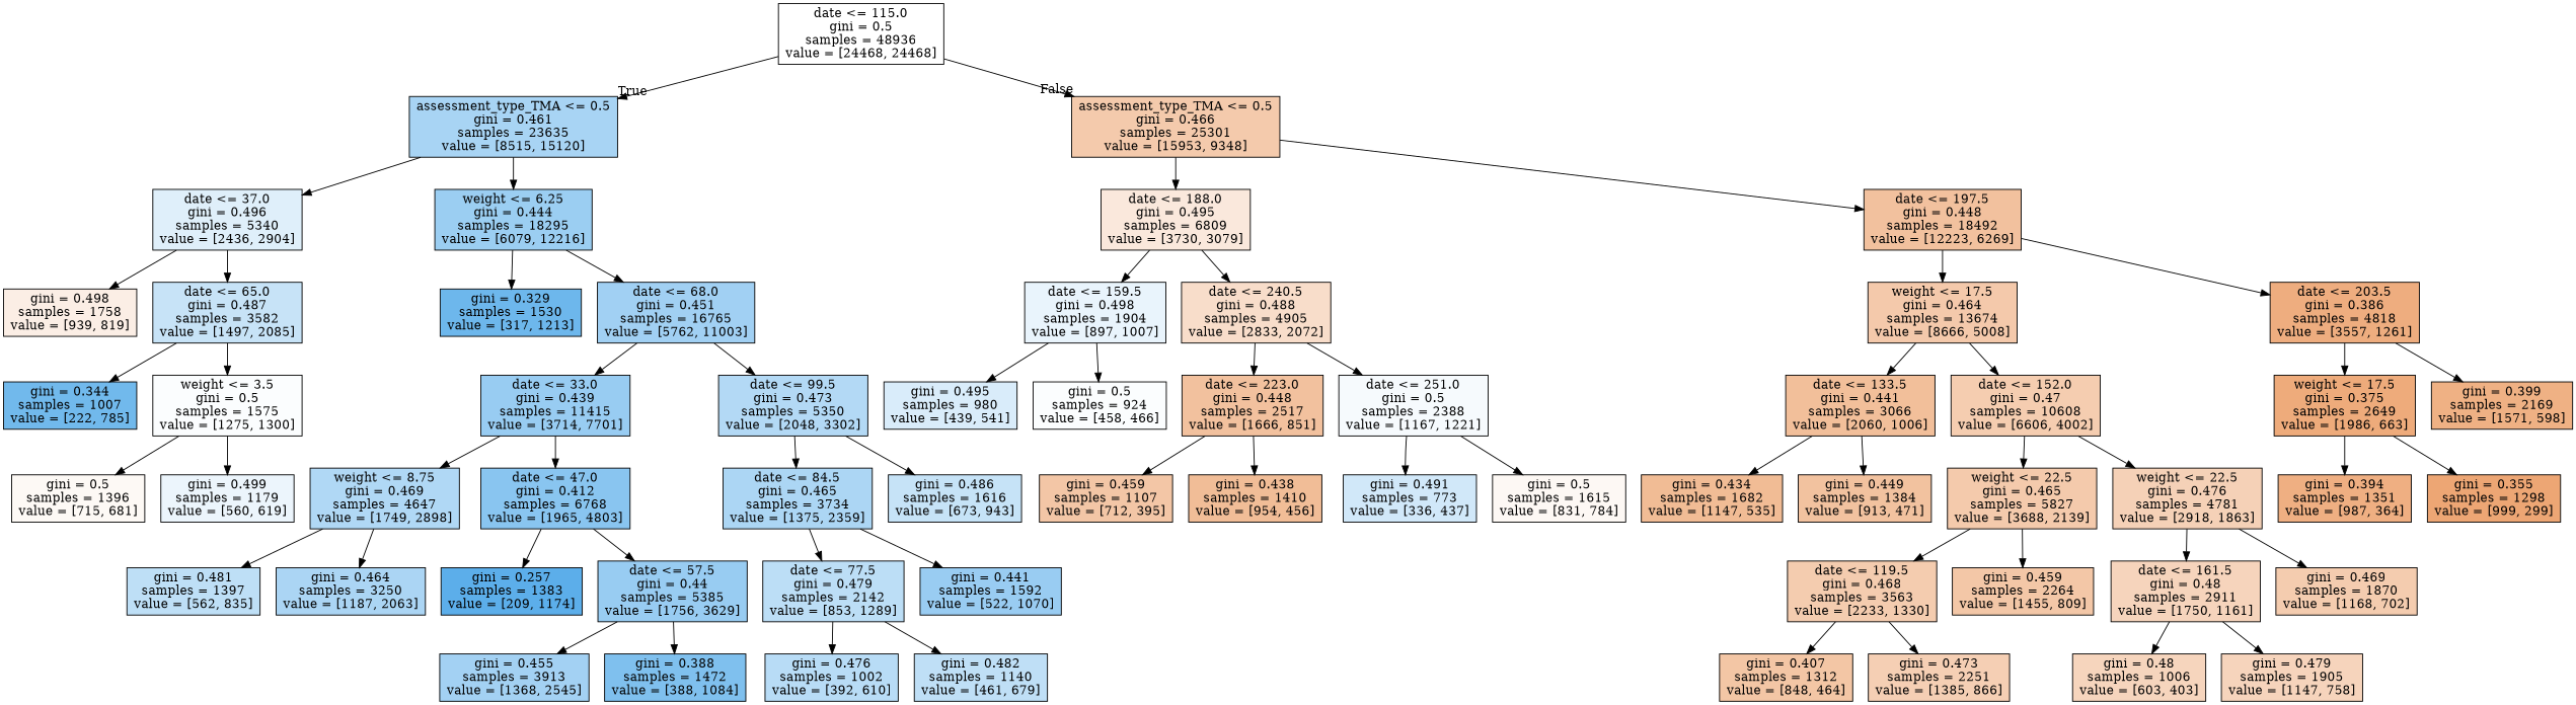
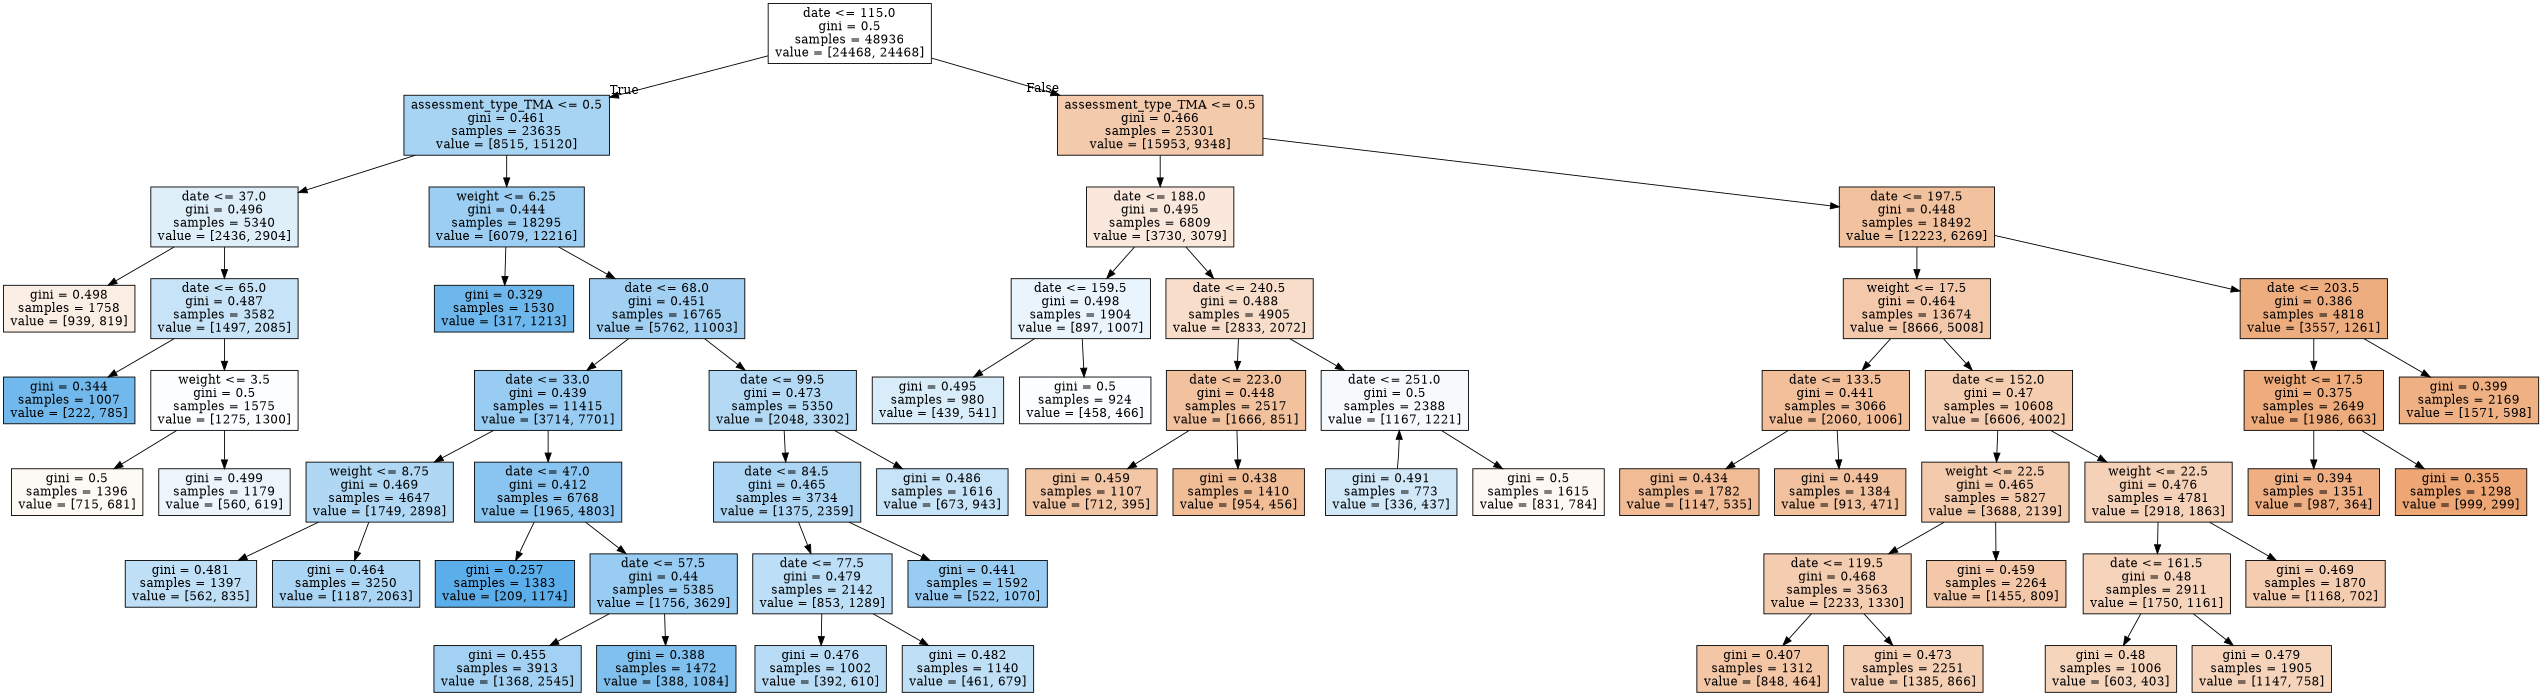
  digraph {
    node [color=black fillcolor="#399de584" shape=box style=filled]
    n1 [fillcolor="#e5813900" label="date <= 115.0\ngini = 0.5\nsamples = 48936\nvalue = [24468, 24468]"]
    n2 [fillcolor="#399de56f" label="assessment_type_TMA <= 0.5\ngini = 0.461\nsamples = 23635\nvalue = [8515, 15120]"]
    n3 [fillcolor="#e581396a" label="assessment_type_TMA <= 0.5\ngini = 0.466\nsamples = 25301\nvalue = [15953, 9348]"]
    n4 [fillcolor="#399de529" label="date <= 37.0\ngini = 0.496\nsamples = 5340\nvalue = [2436, 2904]"]
    n5 [fillcolor="#399de580" label="weight <= 6.25\ngini = 0.444\nsamples = 18295\nvalue = [6079, 12216]"]
    n6 [fillcolor="#e581392d" label="date <= 188.0\ngini = 0.495\nsamples = 6809\nvalue = [3730, 3079]"]
    n7 [fillcolor="#e581397c" label="date <= 197.5\ngini = 0.448\nsamples = 18492\nvalue = [12223, 6269]"]
    n8 [fillcolor="#e5813921" label="gini = 0.498\nsamples = 1758\nvalue = [939, 819]"]
    n9 [fillcolor="#399de548" label="date <= 65.0\ngini = 0.487\nsamples = 3582\nvalue = [1497, 2085]"]
    n10 [fillcolor="#399de5bc" label="gini = 0.329\nsamples = 1530\nvalue = [317, 1213]"]
    n11 [fillcolor="#399de579" label="date <= 68.0\ngini = 0.451\nsamples = 16765\nvalue = [5762, 11003]"]
    n12 [fillcolor="#399de5b7" label="gini = 0.344\nsamples = 1007\nvalue = [222, 785]"]
    n13 [fillcolor="#399de505" label="weight <= 3.5\ngini = 0.5\nsamples = 1575\nvalue = [1275, 1300]"]
    n14 [fillcolor="#e581390c" label="gini = 0.5\nsamples = 1396\nvalue = [715, 681]"]
    n15 [fillcolor="#399de518" label="gini = 0.499\nsamples = 1179\nvalue = [560, 619]"]
    n16 [label="date <= 33.0\ngini = 0.439\nsamples = 11415\nvalue = [3714, 7701]"]
    n17 [fillcolor="#399de561" label="date <= 99.5\ngini = 0.473\nsamples = 5350\nvalue = [2048, 3302]"]
    n18 [fillcolor="#399de565" label="weight <= 8.75\ngini = 0.469\nsamples = 4647\nvalue = [1749, 2898]"]
    n19 [fillcolor="#399de597" label="date <= 47.0\ngini = 0.412\nsamples = 6768\nvalue = [1965, 4803]"]
    n20 [fillcolor="#399de56a" label="date <= 84.5\ngini = 0.465\nsamples = 3734\nvalue = [1375, 2359]"]
    n21 [fillcolor="#399de549" label="gini = 0.486\nsamples = 1616\nvalue = [673, 943]"]
    n22 [fillcolor="#399de553" label="gini = 0.481\nsamples = 1397\nvalue = [562, 835]"]
    n23 [fillcolor="#399de56c" label="gini = 0.464\nsamples = 3250\nvalue = [1187, 2063]"]
    n24 [fillcolor="#399de5d2" label="gini = 0.257\nsamples = 1383\nvalue = [209, 1174]"]
    n25 [label="date <= 57.5\ngini = 0.44\nsamples = 5385\nvalue = [1756, 3629]"]
    n26 [fillcolor="#399de576" label="gini = 0.455\nsamples = 3913\nvalue = [1368, 2545]"]
    n27 [fillcolor="#399de5a4" label="gini = 0.388\nsamples = 1472\nvalue = [388, 1084]"]
    n28 [fillcolor="#399de556" label="date <= 77.5\ngini = 0.479\nsamples = 2142\nvalue = [853, 1289]"]
    n29 [fillcolor="#399de583" label="gini = 0.441\nsamples = 1592\nvalue = [522, 1070]"]
    n30 [fillcolor="#399de55b" label="gini = 0.476\nsamples = 1002\nvalue = [392, 610]"]
    n31 [fillcolor="#399de552" label="gini = 0.482\nsamples = 1140\nvalue = [461, 679]"]
    n32 [fillcolor="#399de51c" label="date <= 159.5\ngini = 0.498\nsamples = 1904\nvalue = [897, 1007]"]
    n33 [fillcolor="#e5813944" label="date <= 240.5\ngini = 0.488\nsamples = 4905\nvalue = [2833, 2072]"]
    n34 [fillcolor="#e581396c" label="weight <= 17.5\ngini = 0.464\nsamples = 13674\nvalue = [8666, 5008]"]
    n35 [fillcolor="#e58139a5" label="date <= 203.5\ngini = 0.386\nsamples = 4818\nvalue = [3557, 1261]"]
    n36 [fillcolor="#399de530" label="gini = 0.495\nsamples = 980\nvalue = [439, 541]"]
    n37 [fillcolor="#399de504" label="gini = 0.5\nsamples = 924\nvalue = [458, 466]"]
    n38 [fillcolor="#e581397d" label="date <= 223.0\ngini = 0.448\nsamples = 2517\nvalue = [1666, 851]"]
    n39 [fillcolor="#399de50b" label="date <= 251.0\ngini = 0.5\nsamples = 2388\nvalue = [1167, 1221]"]
    n40 [fillcolor="#e5813972" label="gini = 0.459\nsamples = 1107\nvalue = [712, 395]"]
    n41 [fillcolor="#e5813985" label="gini = 0.438\nsamples = 1410\nvalue = [954, 456]"]
    n42 [fillcolor="#399de53b" label="gini = 0.491\nsamples = 773\nvalue = [336, 437]"]
    n43 [fillcolor="#e581390e" label="gini = 0.5\nsamples = 1615\nvalue = [831, 784]"]
    n44 [fillcolor="#e5813982" label="date <= 133.5\ngini = 0.441\nsamples = 3066\nvalue = [2060, 1006]"]
    n45 [fillcolor="#e5813965" label="date <= 152.0\ngini = 0.47\nsamples = 10608\nvalue = [6606, 4002]"]
    n46 [fillcolor="#e58139aa" label="weight <= 17.5\ngini = 0.375\nsamples = 2649\nvalue = [1986, 663]"]
    n47 [fillcolor="#e581399e" label="gini = 0.399\nsamples = 2169\nvalue = [1571, 598]"]
-   n48 [fillcolor="#e5813988" label="gini = 0.434\nsamples = 1682\nvalue = [1147, 535]"]
+   n48 [fillcolor="#e5813988" label="gini = 0.434\nsamples = 1782\nvalue = [1147, 535]"]
    n49 [fillcolor="#e581397b" label="gini = 0.449\nsamples = 1384\nvalue = [913, 471]"]
    n50 [fillcolor="#e581396b" label="weight <= 22.5\ngini = 0.465\nsamples = 5827\nvalue = [3688, 2139]"]
    n51 [fillcolor="#e581395c" label="weight <= 22.5\ngini = 0.476\nsamples = 4781\nvalue = [2918, 1863]"]
    n52 [fillcolor="#e5813967" label="date <= 119.5\ngini = 0.468\nsamples = 3563\nvalue = [2233, 1330]"]
    n53 [fillcolor="#e5813971" label="gini = 0.459\nsamples = 2264\nvalue = [1455, 809]"]
    n54 [fillcolor="#e5813956" label="date <= 161.5\ngini = 0.48\nsamples = 2911\nvalue = [1750, 1161]"]
    n55 [fillcolor="#e5813966" label="gini = 0.469\nsamples = 1870\nvalue = [1168, 702]"]
    n56 [fillcolor="#e5813973" label="gini = 0.407\nsamples = 1312\nvalue = [848, 464]"]
    n57 [fillcolor="#e5813960" label="gini = 0.473\nsamples = 2251\nvalue = [1385, 866]"]
    n58 [fillcolor="#e5813955" label="gini = 0.48\nsamples = 1006\nvalue = [603, 403]"]
    n59 [fillcolor="#e5813956" label="gini = 0.479\nsamples = 1905\nvalue = [1147, 758]"]
    n60 [fillcolor="#e58139a1" label="gini = 0.394\nsamples = 1351\nvalue = [987, 364]"]
    n61 [fillcolor="#e58139b3" label="gini = 0.355\nsamples = 1298\nvalue = [999, 299]"]
    n1 -> n2 [headlabel=True labelangle=45 labeldistance=2.5]
    n1 -> n3 [headlabel=False labelangle=-45 labeldistance=2.5]
    n2 -> n4
    n2 -> n5
    n3 -> n6
    n3 -> n7
    n4 -> n8
    n4 -> n9
    n5 -> n10
    n5 -> n11
    n6 -> n32
    n6 -> n33
    n7 -> n34
    n7 -> n35
    n9 -> n12
    n9 -> n13
    n11 -> n16
    n11 -> n17
    n13 -> n14
    n13 -> n15
    n16 -> n18
    n16 -> n19
    n17 -> n20
    n17 -> n21
    n18 -> n22
    n18 -> n23
    n19 -> n24
    n19 -> n25
    n20 -> n28
    n20 -> n29
    n25 -> n26
    n25 -> n27
    n28 -> n30
    n28 -> n31
    n32 -> n36
    n32 -> n37
    n33 -> n38
    n33 -> n39
    n34 -> n44
    n34 -> n45
    n35 -> n46
    n35 -> n47
    n38 -> n40
    n38 -> n41
-   n39 -> n42
+   n42 -> n39
    n39 -> n43
    n44 -> n48
    n44 -> n49
    n45 -> n50
    n45 -> n51
    n46 -> n60
    n46 -> n61
    n50 -> n52
    n50 -> n53
    n51 -> n54
    n51 -> n55
    n52 -> n56
    n52 -> n57
    n54 -> n58
    n54 -> n59
  }
